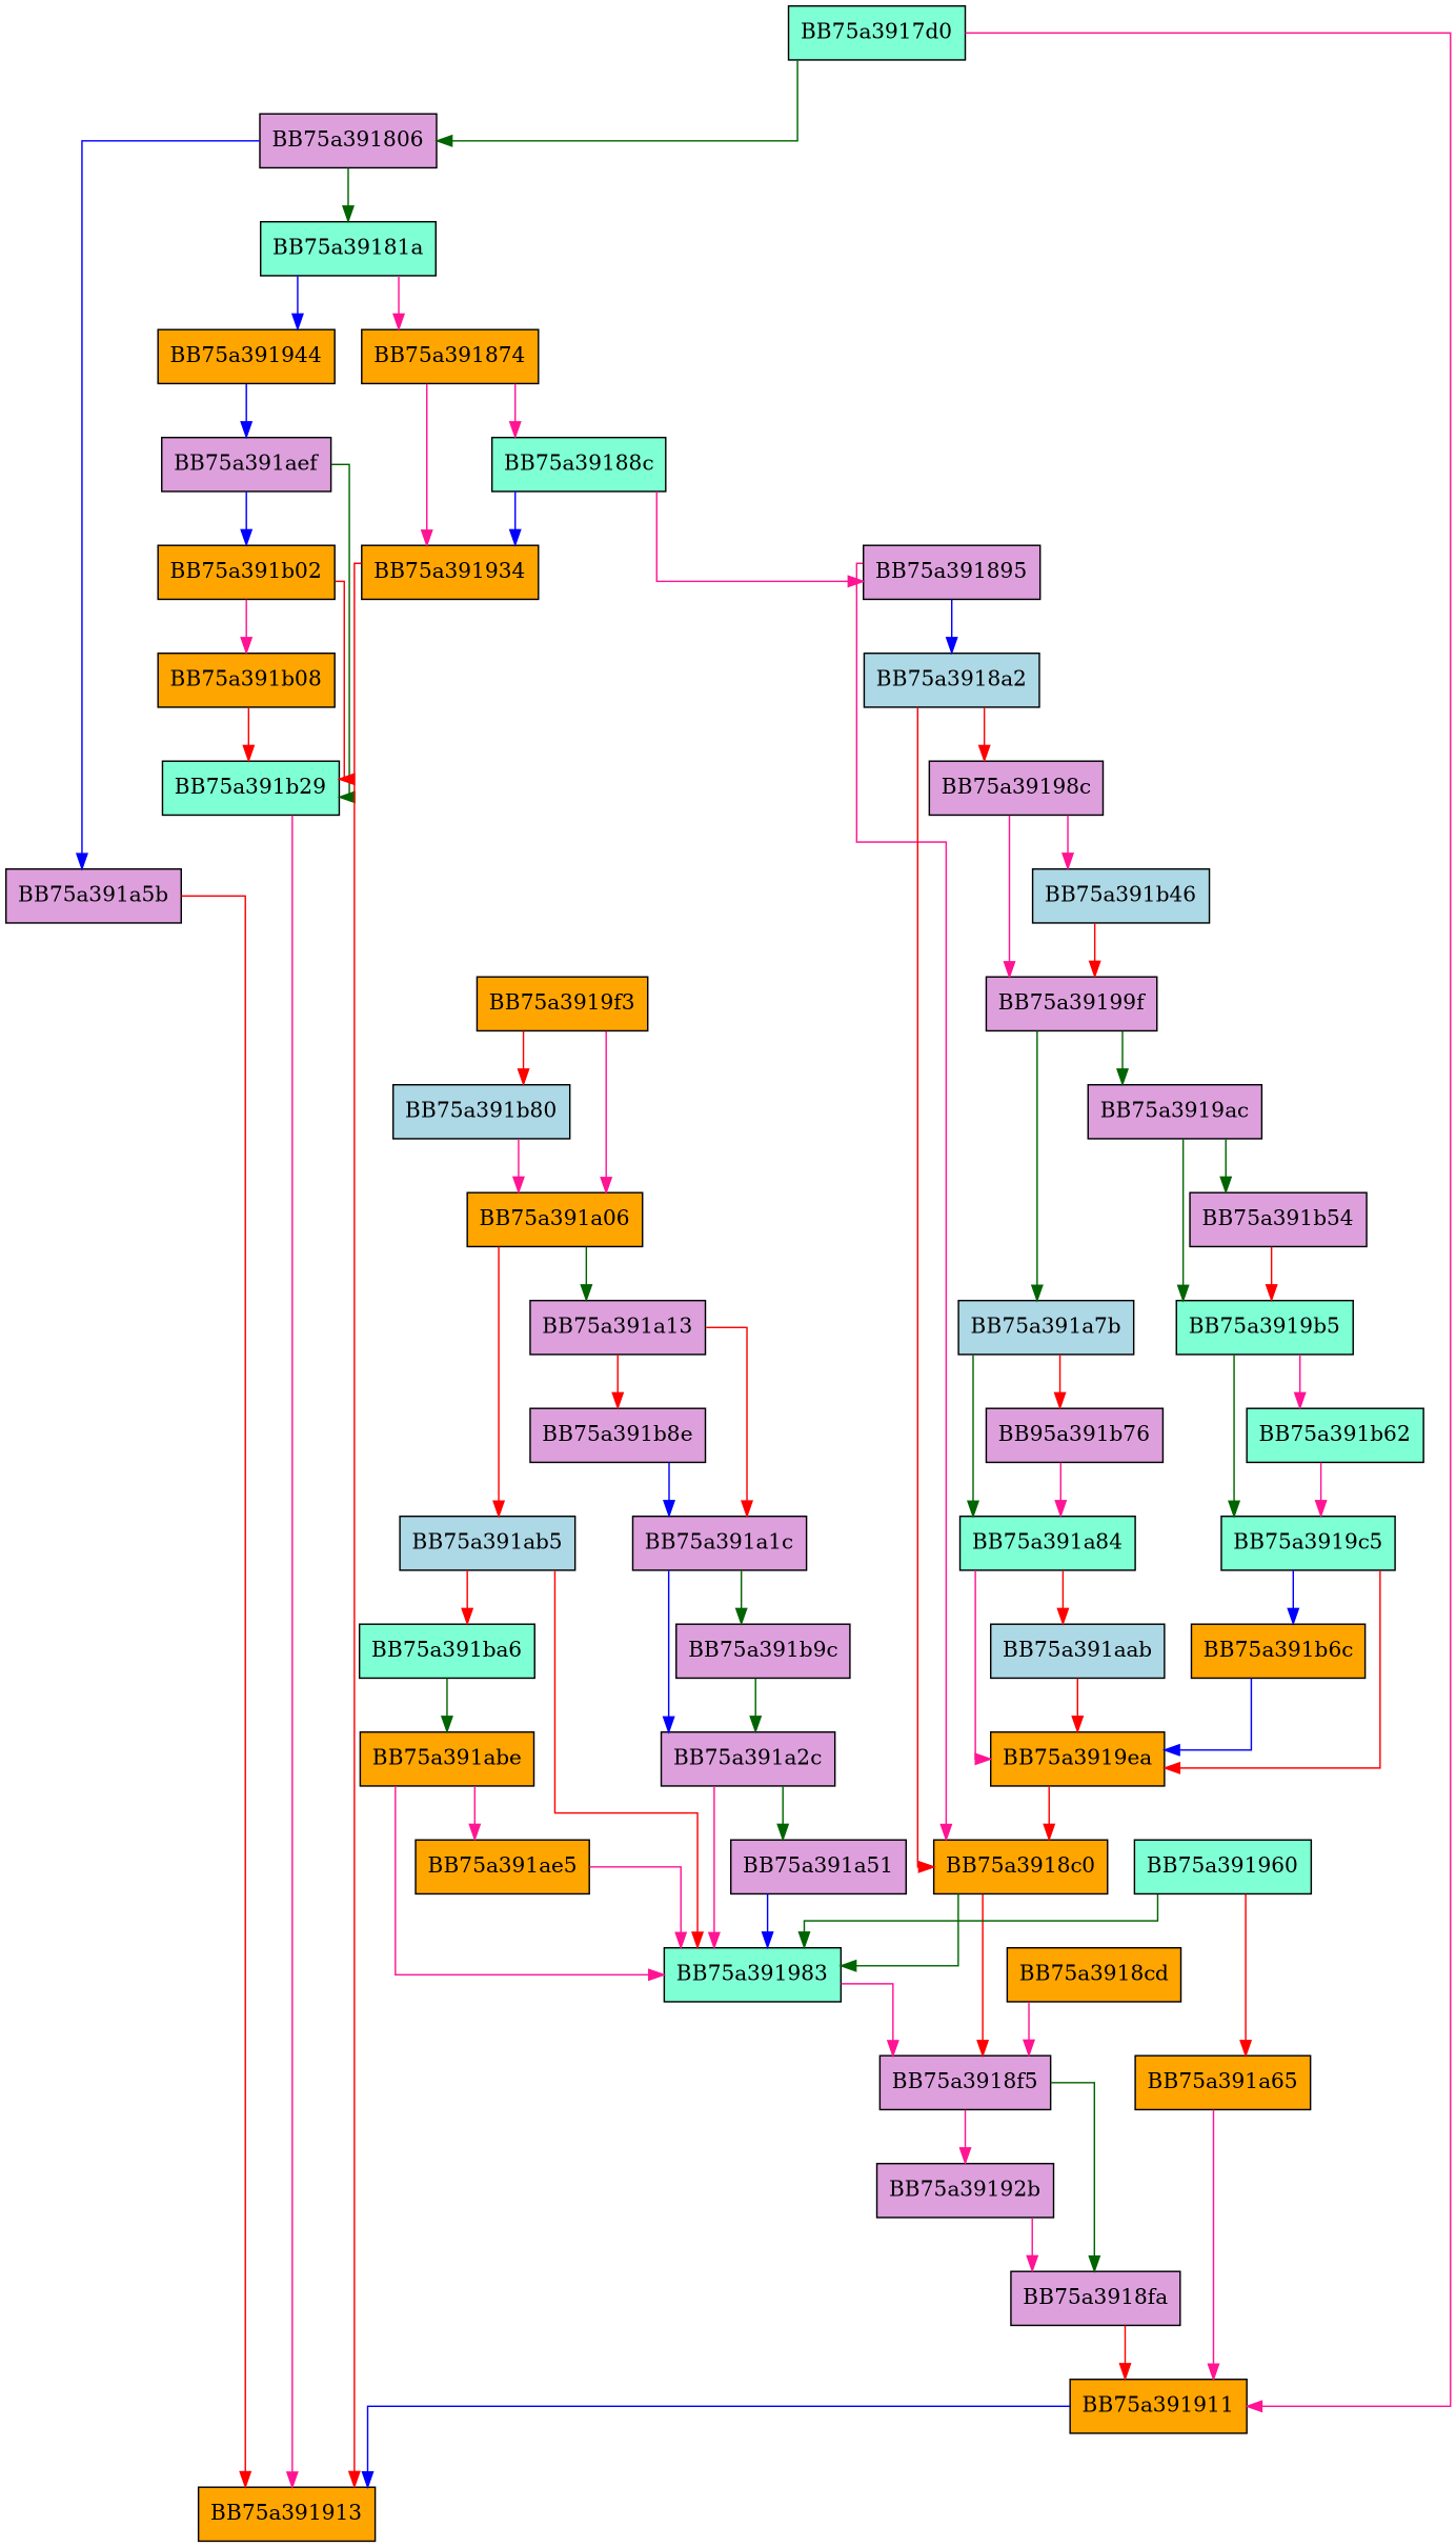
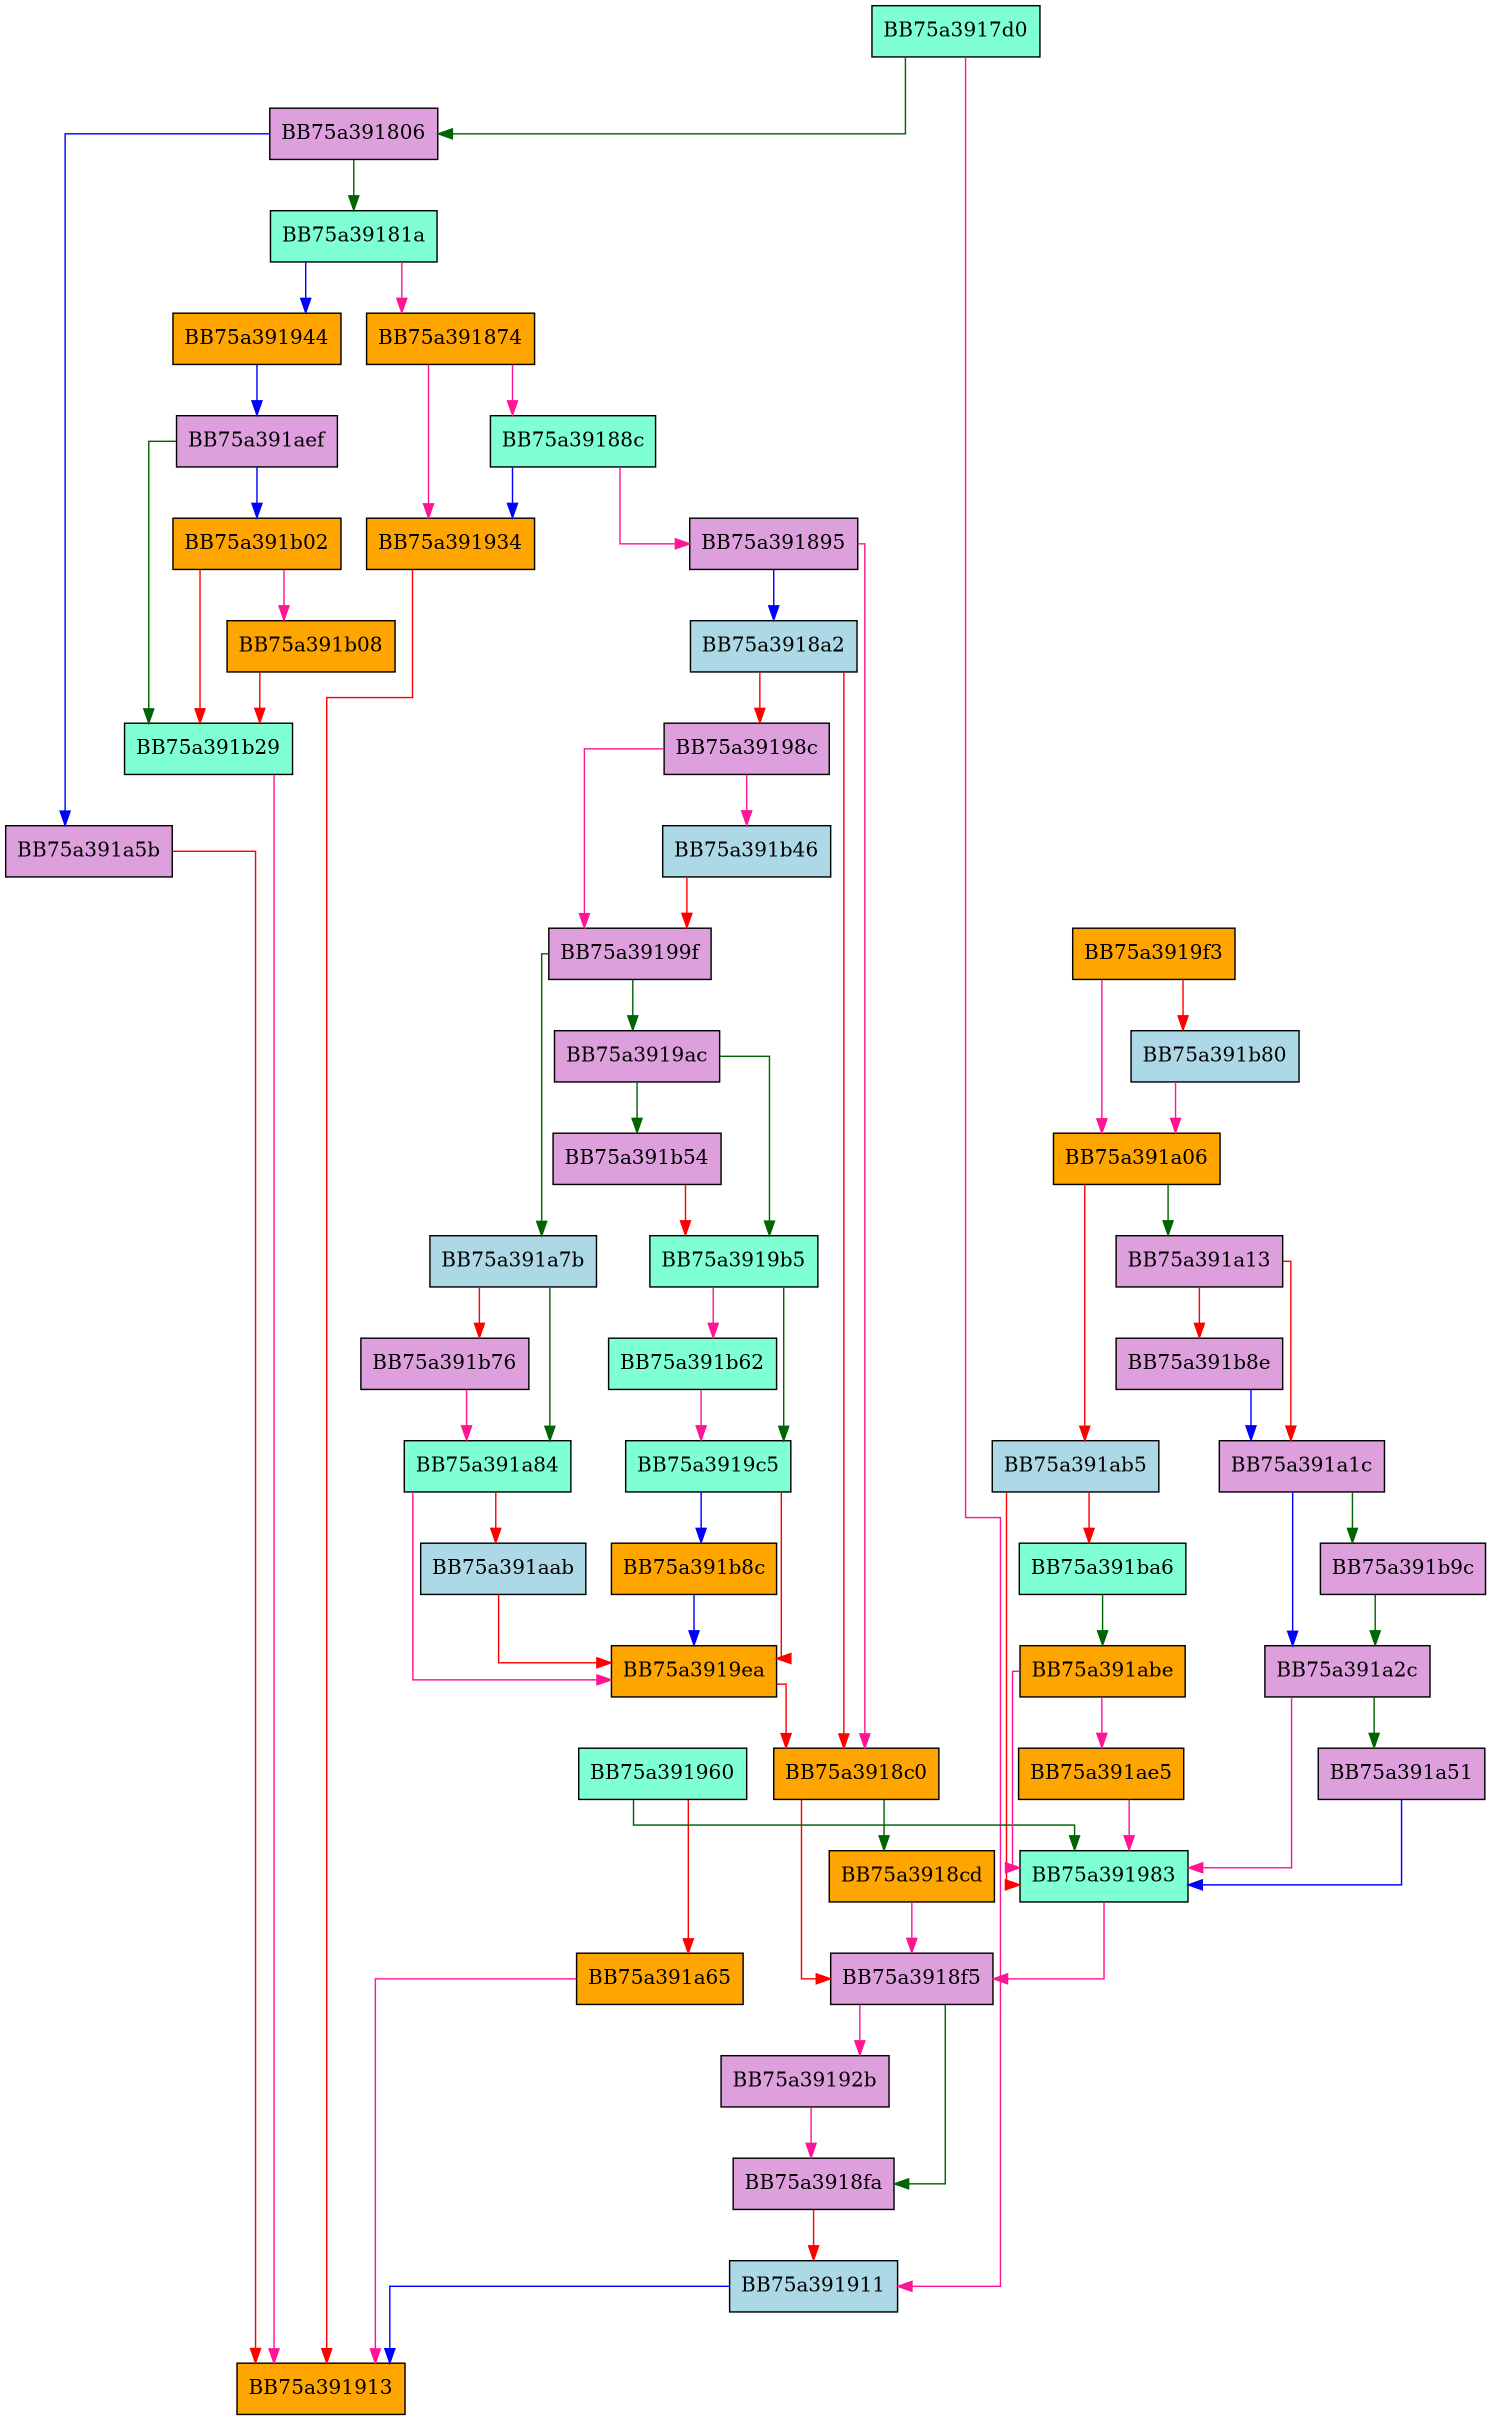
  digraph {
    splines=ortho
    node [fillcolor=plum shape=box style=filled]
    edge [color=deeppink]
    BB75a3917d0 [fillcolor=aquamarine]
-   BB75a391911 [fillcolor=orange]
+   BB75a391911 [fillcolor=lightblue]
    BB75a391806
    BB75a391913 [fillcolor=orange]
    BB75a391a5b
    BB75a39181a [fillcolor=aquamarine]
    BB75a391944 [fillcolor=orange]
    BB75a391874 [fillcolor=orange]
    BB75a391aef
    BB75a391934 [fillcolor=orange]
    BB75a39188c [fillcolor=aquamarine]
    BB75a391b29 [fillcolor=aquamarine]
    BB75a391b02 [fillcolor=orange]
    BB75a391895
    BB75a3918c0 [fillcolor=orange]
    BB75a3918a2 [fillcolor=lightblue]
    BB75a3918f5
    BB75a3918cd [fillcolor=orange]
    BB75a39198c
    BB75a39192b
    BB75a3918fa
    BB75a391b46 [fillcolor=lightblue]
    BB75a39199f
    BB75a391a7b [fillcolor=lightblue]
    BB75a3919ac
    BB75a3919f3 [fillcolor=orange]
    BB75a391b80 [fillcolor=lightblue]
    BB75a391a06 [fillcolor=orange]
    BB75a391ab5 [fillcolor=lightblue]
    BB75a391a13
    BB75a391b08 [fillcolor=orange]
    BB75a391960 [fillcolor=aquamarine]
    BB75a391a65 [fillcolor=orange]
    BB75a391983 [fillcolor=aquamarine]
-   BB75a391b76 [label=BB95a391b76]
+   BB75a391b76
    BB75a391a84 [fillcolor=aquamarine]
    BB75a391b54
    BB75a3919b5 [fillcolor=aquamarine]
    BB75a3919ea [fillcolor=orange]
    BB75a391aab [fillcolor=lightblue]
    BB75a391b62 [fillcolor=aquamarine]
    BB75a3919c5 [fillcolor=aquamarine]
-   BB75a391b6c [fillcolor=orange]
+   BB75a391b6c [fillcolor=orange label=BB75a391b8c]
    BB75a391ba6 [fillcolor=aquamarine]
    BB75a391b8e
    BB75a391a1c
    BB75a391abe [fillcolor=orange]
    BB75a391ae5 [fillcolor=orange]
    BB75a391b9c
    BB75a391a2c
    BB75a391a51
    BB75a3917d0 -> BB75a391911
    BB75a3917d0 -> BB75a391806 [color=darkgreen]
    BB75a391911 -> BB75a391913 [color=blue]
    BB75a391806 -> BB75a391a5b [color=blue]
    BB75a391806 -> BB75a39181a [color=darkgreen]
    BB75a391a5b -> BB75a391913 [color=red]
    BB75a39181a -> BB75a391944 [color=blue]
    BB75a39181a -> BB75a391874
    BB75a391944 -> BB75a391aef [color=blue]
    BB75a391874 -> BB75a391934
    BB75a391874 -> BB75a39188c
    BB75a391aef -> BB75a391b29 [color=darkgreen]
    BB75a391aef -> BB75a391b02 [color=blue]
    BB75a391934 -> BB75a391913 [color=red]
    BB75a39188c -> BB75a391934 [color=blue]
    BB75a39188c -> BB75a391895
    BB75a391b29 -> BB75a391913
    BB75a391b02 -> BB75a391b29 [color=red]
    BB75a391b02 -> BB75a391b08
    BB75a391895 -> BB75a3918c0
    BB75a391895 -> BB75a3918a2 [color=blue]
    BB75a3918c0 -> BB75a3918f5 [color=red]
-   BB75a3918c0 -> BB75a391983 [color=darkgreen]
+   BB75a3918c0 -> BB75a3918cd [color=darkgreen]
    BB75a3918a2 -> BB75a3918c0 [color=red]
    BB75a3918a2 -> BB75a39198c [color=red]
    BB75a3918f5 -> BB75a39192b
    BB75a3918f5 -> BB75a3918fa [color=darkgreen]
    BB75a3918cd -> BB75a3918f5
    BB75a39198c -> BB75a391b46
    BB75a39198c -> BB75a39199f
    BB75a39192b -> BB75a3918fa
    BB75a3918fa -> BB75a391911 [color=red]
    BB75a391b46 -> BB75a39199f [color=red]
    BB75a39199f -> BB75a391a7b [color=darkgreen]
    BB75a39199f -> BB75a3919ac [color=darkgreen]
    BB75a391a7b -> BB75a391b76 [color=red]
    BB75a391a7b -> BB75a391a84 [color=darkgreen]
    BB75a3919ac -> BB75a391b54 [color=darkgreen]
    BB75a3919ac -> BB75a3919b5 [color=darkgreen]
    BB75a3919f3 -> BB75a391b80 [color=red]
    BB75a3919f3 -> BB75a391a06
    BB75a391b80 -> BB75a391a06
    BB75a391a06 -> BB75a391ab5 [color=red]
    BB75a391a06 -> BB75a391a13 [color=darkgreen]
    BB75a391ab5 -> BB75a391983 [color=red]
    BB75a391ab5 -> BB75a391ba6 [color=red]
    BB75a391a13 -> BB75a391b8e [color=red]
    BB75a391a13 -> BB75a391a1c [color=red]
    BB75a391b08 -> BB75a391b29 [color=red]
    BB75a391960 -> BB75a391a65 [color=red]
    BB75a391960 -> BB75a391983 [color=darkgreen]
-   BB75a391a65 -> BB75a391911
+   BB75a391a65 -> BB75a391913
    BB75a391983 -> BB75a3918f5
    BB75a391b76 -> BB75a391a84
    BB75a391a84 -> BB75a3919ea
    BB75a391a84 -> BB75a391aab [color=red]
    BB75a391b54 -> BB75a3919b5 [color=red]
    BB75a3919b5 -> BB75a391b62
    BB75a3919b5 -> BB75a3919c5 [color=darkgreen]
    BB75a3919ea -> BB75a3918c0 [color=red]
    BB75a391aab -> BB75a3919ea [color=red]
    BB75a391b62 -> BB75a3919c5
    BB75a3919c5 -> BB75a3919ea [color=red]
    BB75a3919c5 -> BB75a391b6c [color=blue]
    BB75a391b6c -> BB75a3919ea [color=blue]
    BB75a391ba6 -> BB75a391abe [color=darkgreen]
    BB75a391b8e -> BB75a391a1c [color=blue]
    BB75a391a1c -> BB75a391b9c [color=darkgreen]
    BB75a391a1c -> BB75a391a2c [color=blue]
    BB75a391abe -> BB75a391983
    BB75a391abe -> BB75a391ae5
    BB75a391ae5 -> BB75a391983
    BB75a391b9c -> BB75a391a2c [color=darkgreen]
    BB75a391a2c -> BB75a391983
    BB75a391a2c -> BB75a391a51 [color=darkgreen]
    BB75a391a51 -> BB75a391983 [color=blue]
  }
